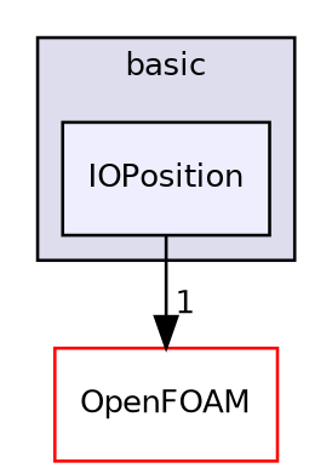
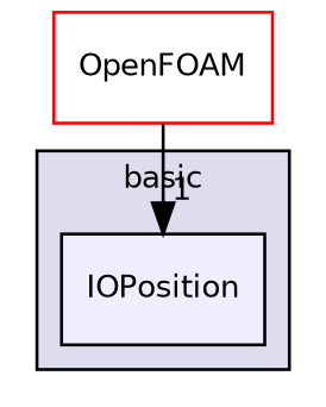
  digraph {
    compound=true
    node [fontname=Helvetica fontsize=10 shape=box]
    n1 [fillcolor="#eeeeff" label=IOPosition pencolor=black style=filled]
    n2 [color=red label=OpenFOAM]
    subgraph cluster_1 {
      bgcolor="#ddddee"
      fontname=Helvetica
      fontsize=10
      label=basic
      pencolor=black
      n1
    }
-   n1 -> n2 [headlabel=1 labeldistance=1.5 labelfontname=Helvetica labelfontsize=10]
+   n2 -> n1 [headlabel=1 labeldistance=1.5 labelfontname=Helvetica labelfontsize=10]
  }
